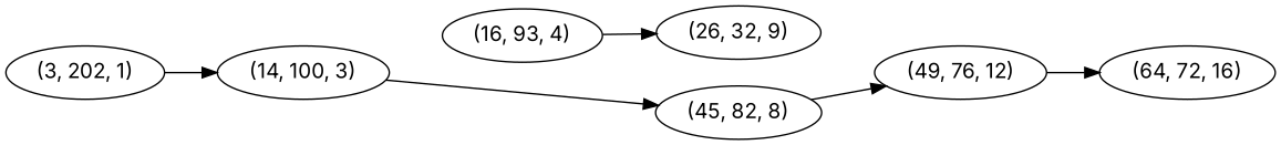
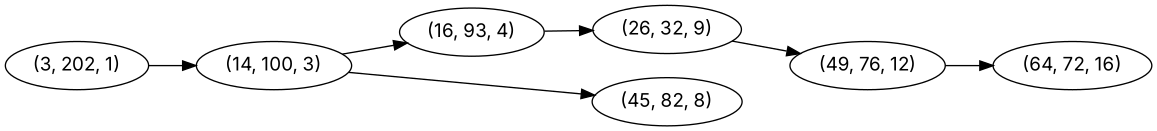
  digraph {
    fontname=Inter
    rankdir=LR
    node [fontname=Inter]
    edge [fontname=Inter]
    n1 [label="(3, 202, 1)"]
    "(14, 100, 3)"
    "(16, 93, 4)"
    "(45, 82, 8)"
    n5 [label="(26, 32, 9)"]
    "(49, 76, 12)"
    "(64, 72, 16)"
    n1 -> "(14, 100, 3)"
+   "(14, 100, 3)" -> "(16, 93, 4)"
    "(14, 100, 3)" -> "(45, 82, 8)"
    "(16, 93, 4)" -> n5
-   "(45, 82, 8)" -> "(49, 76, 12)"
+   n5 -> "(49, 76, 12)"
    "(49, 76, 12)" -> "(64, 72, 16)"
  }
